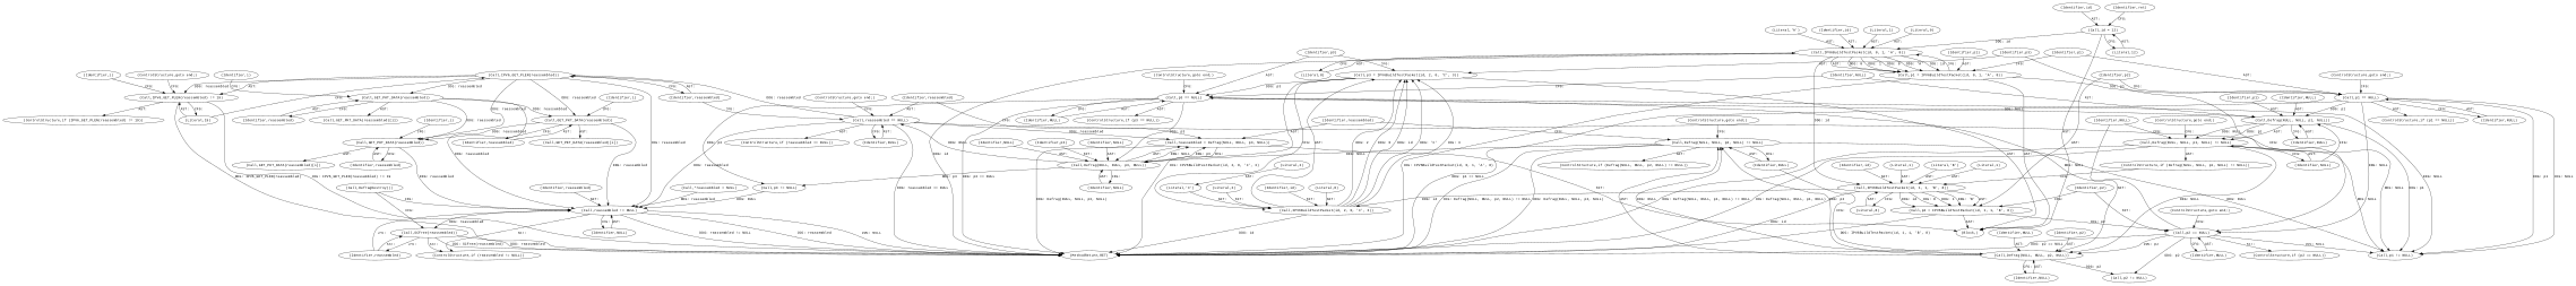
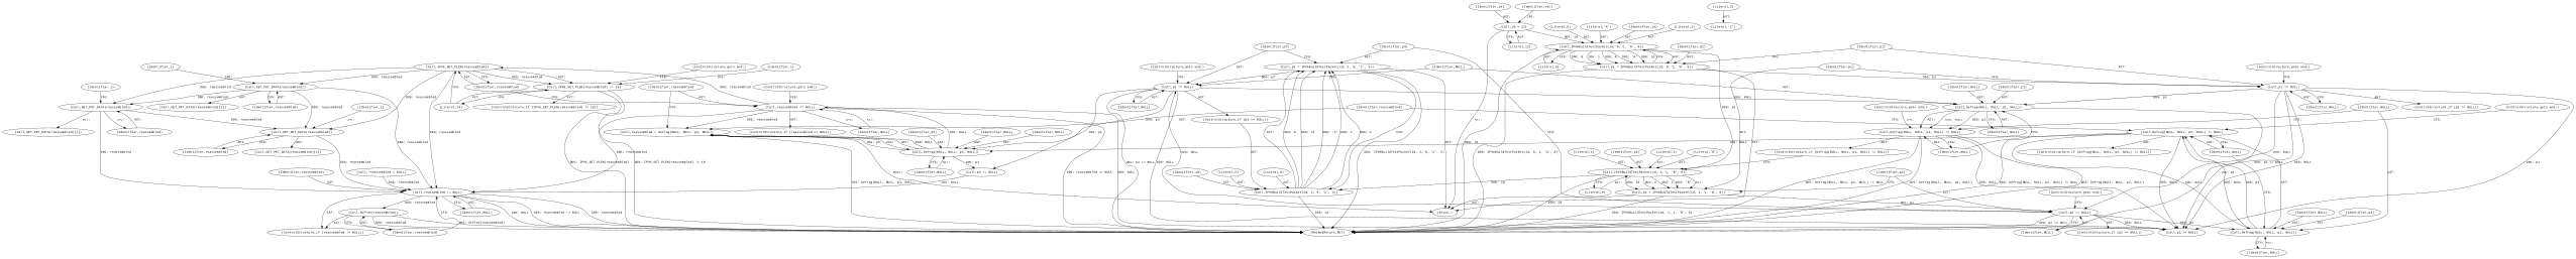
  digraph {
    fontname="Liberation Mono"
    node [fontname="Liberation Mono"]
    edge [fontname="Liberation Mono"]
    n1 [label="(Call,IPV6_GET_PLEN(reassembled))"]
    n2 [label="(Call,IPV6_GET_PLEN(reassembled) != 19)"]
    n3 [label="(Call,GET_PKT_DATA(reassembled))"]
    n4 [label="(Call,GET_PKT_DATA(reassembled))"]
    n5 [label="(Call,GET_PKT_DATA(reassembled))"]
    n6 [label="(Call,reassembled != NULL)"]
    n7 [label="(Identifier,reassembled)"]
    n8 [label="(MethodReturn,RET)"]
    n9 [label="(Literal,19)"]
    n10 [label="(ControlStructure,if (IPV6_GET_PLEN(reassembled) != 19))"]
    n11 [label="(Call,GET_PKT_DATA(reassembled)[i])"]
    n12 [label="(Identifier,reassembled)"]
    n13 [label="(Identifier,reassembled)"]
    n14 [label="(Call,GET_PKT_DATA(reassembled)[i])"]
    n15 [label="(Identifier,reassembled)"]
    n16 [label="(Call,GET_PKT_DATA(reassembled)[i])"]
    n17 [label="(Call,SCFree(reassembled))"]
    n18 [label="(Identifier,NULL)"]
    n19 [label="(ControlStructure,if (reassembled != NULL))"]
    n20 [label="(Call,reassembled == NULL)"]
    n21 [label="(Call,p1 != NULL)"]
    n22 [label="(ControlStructure,if (reassembled == NULL))"]
    n23 [label="(Identifier,NULL)"]
    n24 [label="(Call,reassembled = Defrag(NULL, NULL, p3, NULL))"]
    n25 [label="(Call,Defrag(NULL, NULL, p3, NULL))"]
    n26 [label="(Block,)"]
    n27 [label="(Identifier,NULL)"]
    n28 [label="(Call,p3 != NULL)"]
    n29 [label="(Call,Defrag(NULL, NULL, p2, NULL) != NULL)"]
    n30 [label="(ControlStructure,if (Defrag(NULL, NULL, p2, NULL) != NULL))"]
    n31 [label="(Identifier,NULL)"]
    n32 [label="(Call,Defrag(NULL, NULL, p2, NULL))"]
    n33 [label="(Identifier,NULL)"]
-   n34 [label="(Call,p2 != NULL)"]
    n35 [label="(Call,Defrag(NULL, NULL, p1, NULL) != NULL)"]
    n36 [label="(Identifier,NULL)"]
    n37 [label="(ControlStructure,if (Defrag(NULL, NULL, p1, NULL) != NULL))"]
    n38 [label="(Call,Defrag(NULL, NULL, p1, NULL))"]
    n39 [label="(Call,IPV6BuildTestPacket(id, 1, 1, 'B', 8))"]
    n40 [label="(Identifier,NULL)"]
    n41 [label="(Call,p3 == NULL)"]
    n42 [label="(Identifier,NULL)"]
    n43 [label="(ControlStructure,if (p3 == NULL))"]
    n44 [label="(Call,p3 = IPV6BuildTestPacket(id, 2, 0, 'C', 3))"]
    n45 [label="(Call,IPV6BuildTestPacket(id, 2, 0, 'C', 3))"]
    n46 [label="(Literal,3)"]
    n47 [label="(Call,p2 = IPV6BuildTestPacket(id, 1, 1, 'B', 8))"]
    n48 [label="(Literal,8)"]
    n49 [label="(Call,p2 == NULL)"]
    n50 [label="(Call,IPV6BuildTestPacket(id, 0, 1, 'A', 8))"]
    n51 [label="(Call,p1 = IPV6BuildTestPacket(id, 0, 1, 'A', 8))"]
    n52 [label="(Literal,8)"]
    n53 [label="(Call,p1 == NULL)"]
    n54 [label="(Call,id = 12)"]
    n55 [label="(Literal,12)"]
    n56 [label="(Identifier,NULL)"]
    n57 [label="(ControlStructure,if (p2 == NULL))"]
    n58 [label="(Identifier,NULL)"]
    n59 [label="(ControlStructure,if (p1 == NULL))"]
    n60 [label="(Identifier,reassembled)"]
    n61 [label="(Literal,'B')"]
    n62 [label="(Literal,1)"]
    n63 [label="(Identifier,p2)"]
    n64 [label="(Identifier,id)"]
    n65 [label="(Literal,2)"]
    n66 [label="(Literal,'C')"]
    n67 [label="(ControlStructure,goto end;)"]
    n68 [label="(Identifier,p1)"]
    n69 [label="(ControlStructure,goto end;)"]
    n70 [label="(Identifier,i)"]
    n71 [label="(ControlStructure,goto end;)"]
    n72 [label="(Identifier,reassembled)"]
    n73 [label="(ControlStructure,goto end;)"]
    n74 [label="(Identifier,id)"]
    n75 [label="(Identifier,p1)"]
    n76 [label="(Call,*reassembled = NULL)"]
    n77 [label="(Literal,0)"]
    n78 [label="(ControlStructure,goto end;)"]
    n79 [label="(Identifier,i)"]
    n80 [label="(Identifier,p3)"]
    n81 [label="(Literal,1)"]
    n82 [label="(Identifier,i)"]
    n83 [label="(Identifier,NULL)"]
    n84 [label="(Identifier,NULL)"]
    n85 [label="(Identifier,i)"]
    n86 [label="(Identifier,p2)"]
    n87 [label="(ControlStructure,goto end;)"]
    n88 [label="(Identifier,reassembled)"]
    n89 [label="(Identifier,id)"]
    n90 [label="(Identifier,NULL)"]
    n91 [label="(Identifier,p1)"]
    n92 [label="(Identifier,NULL)"]
    n93 [label="(Literal,1)"]
    n94 [label="(ControlStructure,goto end;)"]
    n95 [label="(Identifier,reassembled)"]
    n96 [label="(Identifier,p3)"]
-   n97 [label="(Call,DefragDestroy())"]
    n98 [label="(Identifier,NULL)"]
    n99 [label="(Literal,'A')"]
    n100 [label="(Identifier,id)"]
    n101 [label="(Identifier,ret)"]
    n102 [label="(Identifier,p3)"]
    n103 [label="(Literal,0)"]
    n104 [label="(Identifier,p2)"]
    n105 [label="(Identifier,NULL)"]
    n1 -> n2 [label="AST: "]
    n1 -> n2 [label="DDG: reassembled"]
    n1 -> n3 [label="DDG: reassembled"]
    n1 -> n4 [label="DDG: reassembled"]
    n1 -> n5 [label="DDG: reassembled"]
    n1 -> n6 [label="DDG: reassembled"]
    n1 -> n7 [label="CFG: "]
    n2 -> n8 [label="DDG: IPV6_GET_PLEN(reassembled)"]
    n2 -> n8 [label="DDG: IPV6_GET_PLEN(reassembled) != 19"]
    n2 -> n9 [label="CFG: "]
    n2 -> n10 [label="AST: "]
    n3 -> n4 [label="DDG: reassembled"]
    n3 -> n5 [label="DDG: reassembled"]
    n3 -> n6 [label="DDG: reassembled"]
    n3 -> n11 [label="AST: "]
    n3 -> n12 [label="CFG: "]
    n4 -> n5 [label="DDG: reassembled"]
    n4 -> n6 [label="DDG: reassembled"]
    n4 -> n13 [label="CFG: "]
    n4 -> n14 [label="AST: "]
    n5 -> n6 [label="DDG: reassembled"]
    n5 -> n15 [label="CFG: "]
    n5 -> n16 [label="AST: "]
    n6 -> n8 [label="DDG: reassembled"]
    n6 -> n8 [label="DDG: NULL"]
    n6 -> n8 [label="DDG: reassembled != NULL"]
    n6 -> n17 [label="DDG: reassembled"]
    n6 -> n18 [label="CFG: "]
    n6 -> n19 [label="AST: "]
    n7 -> n1 [label="AST: "]
    n7 -> n20 [label="CFG: "]
    n9 -> n1 [label="CFG: "]
    n9 -> n2 [label="AST: "]
    n12 -> n3 [label="AST: "]
    n13 -> n4 [label="AST: "]
    n15 -> n5 [label="AST: "]
    n17 -> n8 [label="DDG: reassembled"]
    n17 -> n8 [label="DDG: SCFree(reassembled)"]
    n17 -> n19 [label="AST: "]
    n17 -> n60 [label="CFG: "]
    n18 -> n6 [label="AST: "]
    n20 -> n1 [label="DDG: reassembled"]
    n20 -> n6 [label="DDG: reassembled"]
    n20 -> n8 [label="DDG: reassembled == NULL"]
    n20 -> n21 [label="DDG: NULL"]
    n20 -> n22 [label="AST: "]
    n20 -> n23 [label="CFG: "]
    n20 -> n24 [label="DDG: reassembled"]
    n23 -> n20 [label="AST: "]
    n24 -> n8 [label="DDG: Defrag(NULL, NULL, p3, NULL)"]
    n24 -> n25 [label="CFG: "]
-   n24 -> n26 [label="AST: "]
+   n24 -> n26 [label="NULL: "]
    n25 -> n20 [label="DDG: NULL"]
    n25 -> n24 [label="AST: "]
    n25 -> n24 [label="DDG: NULL"]
    n25 -> n24 [label="DDG: p3"]
    n25 -> n27 [label="CFG: "]
    n25 -> n28 [label="DDG: p3"]
    n27 -> n25 [label="AST: "]
    n28 -> n6 [label="DDG: NULL"]
    n29 -> n8 [label="DDG: Defrag(NULL, NULL, p2, NULL) != NULL"]
    n29 -> n8 [label="DDG: Defrag(NULL, NULL, p2, NULL)"]
    n29 -> n21 [label="DDG: NULL"]
    n29 -> n25 [label="DDG: NULL"]
    n29 -> n30 [label="AST: "]
    n29 -> n31 [label="CFG: "]
    n31 -> n29 [label="AST: "]
    n31 -> n32 [label="CFG: "]
    n32 -> n29 [label="AST: "]
    n32 -> n29 [label="DDG: NULL"]
    n32 -> n29 [label="DDG: p2"]
    n32 -> n33 [label="CFG: "]
-   n32 -> n34 [label="DDG: p2"]
    n33 -> n32 [label="AST: "]
    n35 -> n8 [label="DDG: Defrag(NULL, NULL, p1, NULL) != NULL"]
    n35 -> n8 [label="DDG: Defrag(NULL, NULL, p1, NULL)"]
    n35 -> n21 [label="DDG: NULL"]
    n35 -> n32 [label="DDG: NULL"]
    n35 -> n36 [label="CFG: "]
    n35 -> n37 [label="AST: "]
    n36 -> n35 [label="AST: "]
    n36 -> n38 [label="CFG: "]
    n37 -> n39 [label="CFG: "]
    n38 -> n21 [label="DDG: p1"]
    n38 -> n35 [label="AST: "]
    n38 -> n35 [label="DDG: NULL"]
    n38 -> n35 [label="DDG: p1"]
    n38 -> n40 [label="CFG: "]
    n39 -> n8 [label="DDG: id"]
    n39 -> n45 [label="DDG: id"]
    n39 -> n47 [label="AST: "]
    n39 -> n47 [label="DDG: id"]
    n39 -> n47 [label="DDG: 8"]
    n39 -> n47 [label="DDG: 1"]
    n39 -> n47 [label="DDG: 'B'"]
    n39 -> n48 [label="CFG: "]
    n40 -> n38 [label="AST: "]
    n41 -> n8 [label="DDG: p3 == NULL"]
    n41 -> n21 [label="DDG: NULL"]
    n41 -> n25 [label="DDG: p3"]
    n41 -> n28 [label="DDG: p3"]
    n41 -> n38 [label="DDG: NULL"]
    n41 -> n42 [label="CFG: "]
    n41 -> n43 [label="AST: "]
    n42 -> n41 [label="AST: "]
    n44 -> n8 [label="DDG: IPV6BuildTestPacket(id, 2, 0, 'C', 3)"]
    n44 -> n26 [label="AST: "]
    n44 -> n41 [label="DDG: p3"]
    n44 -> n45 [label="CFG: "]
    n45 -> n8 [label="DDG: id"]
    n45 -> n44 [label="AST: "]
    n45 -> n44 [label="DDG: 2"]
    n45 -> n44 [label="DDG: 0"]
    n45 -> n44 [label="DDG: id"]
    n45 -> n44 [label="DDG: 'C'"]
    n45 -> n44 [label="DDG: 3"]
    n46 -> n45 [label="AST: "]
    n47 -> n8 [label="DDG: IPV6BuildTestPacket(id, 1, 1, 'B', 8)"]
    n47 -> n26 [label="AST: "]
    n47 -> n49 [label="DDG: p2"]
    n48 -> n39 [label="AST: "]
    n49 -> n8 [label="DDG: p2 == NULL"]
    n49 -> n21 [label="DDG: NULL"]
    n49 -> n32 [label="DDG: p2"]
-   n49 -> n34 [label="DDG: p2"]
    n49 -> n41 [label="DDG: NULL"]
    n49 -> n56 [label="CFG: "]
    n49 -> n57 [label="AST: "]
    n50 -> n8 [label="DDG: id"]
    n50 -> n39 [label="DDG: id"]
    n50 -> n51 [label="AST: "]
    n50 -> n51 [label="DDG: 0"]
    n50 -> n51 [label="DDG: 1"]
    n50 -> n51 [label="DDG: 8"]
    n50 -> n51 [label="DDG: 'A'"]
    n50 -> n51 [label="DDG: id"]
    n50 -> n52 [label="CFG: "]
    n51 -> n8 [label="DDG: IPV6BuildTestPacket(id, 0, 1, 'A', 8)"]
    n51 -> n26 [label="AST: "]
    n51 -> n50 [label="CFG: "]
    n51 -> n53 [label="DDG: p1"]
    n52 -> n50 [label="AST: "]
    n53 -> n8 [label="DDG: p1 == NULL"]
    n53 -> n21 [label="DDG: p1"]
    n53 -> n21 [label="DDG: NULL"]
    n53 -> n38 [label="DDG: p1"]
    n53 -> n49 [label="DDG: NULL"]
    n53 -> n58 [label="CFG: "]
    n53 -> n59 [label="AST: "]
    n54 -> n26 [label="AST: "]
    n54 -> n50 [label="DDG: id"]
    n54 -> n55 [label="CFG: "]
    n55 -> n54 [label="AST: "]
    n56 -> n49 [label="AST: "]
    n58 -> n53 [label="AST: "]
    n60 -> n6 [label="CFG: "]
    n60 -> n17 [label="AST: "]
    n61 -> n39 [label="AST: "]
    n62 -> n50 [label="AST: "]
    n63 -> n47 [label="AST: "]
    n63 -> n53 [label="CFG: "]
    n64 -> n54 [label="AST: "]
    n65 -> n66 [label="AST: "]
-   n66 -> n45 [label="AST: "]
+   n43 -> n45 [label="AST: "]
    n67 -> n35 [label="CFG: "]
    n68 -> n38 [label="AST: "]
    n69 -> n41 [label="CFG: "]
    n70 -> n2 [label="CFG: "]
    n71 -> n53 [label="CFG: "]
    n72 -> n6 [label="AST: "]
    n73 -> n2 [label="CFG: "]
    n74 -> n45 [label="AST: "]
    n75 -> n51 [label="CFG: "]
    n75 -> n53 [label="AST: "]
    n76 -> n6 [label="DDG: reassembled"]
    n77 -> n50 [label="AST: "]
    n78 -> n20 [label="CFG: "]
    n79 -> n5 [label="CFG: "]
    n80 -> n41 [label="AST: "]
    n80 -> n44 [label="CFG: "]
    n81 -> n39 [label="AST: "]
    n82 -> n4 [label="CFG: "]
    n83 -> n25 [label="AST: "]
    n84 -> n38 [label="AST: "]
    n85 -> n3 [label="CFG: "]
    n86 -> n47 [label="CFG: "]
    n86 -> n49 [label="AST: "]
    n87 -> n49 [label="CFG: "]
    n88 -> n24 [label="AST: "]
    n88 -> n29 [label="CFG: "]
    n89 -> n39 [label="AST: "]
    n90 -> n32 [label="AST: "]
    n90 -> n35 [label="CFG: "]
    n91 -> n51 [label="AST: "]
    n92 -> n38 [label="AST: "]
    n92 -> n41 [label="CFG: "]
    n93 -> n39 [label="AST: "]
    n94 -> n29 [label="CFG: "]
    n95 -> n20 [label="AST: "]
    n95 -> n24 [label="CFG: "]
    n96 -> n25 [label="AST: "]
-   n97 -> n6 [label="CFG: "]
-   n97 -> n17 [label="CFG: "]
    n98 -> n32 [label="AST: "]
    n99 -> n50 [label="AST: "]
    n100 -> n50 [label="AST: "]
    n101 -> n54 [label="CFG: "]
    n102 -> n44 [label="AST: "]
    n102 -> n49 [label="CFG: "]
    n103 -> n45 [label="AST: "]
    n104 -> n32 [label="AST: "]
    n105 -> n25 [label="AST: "]
  }
